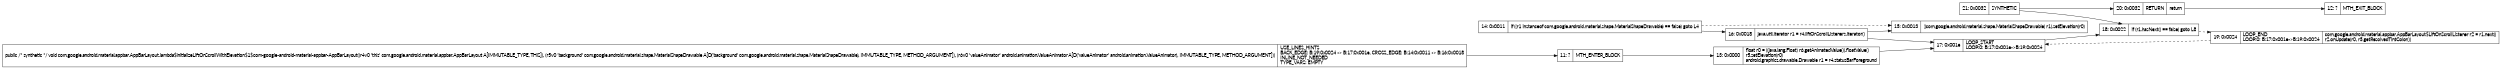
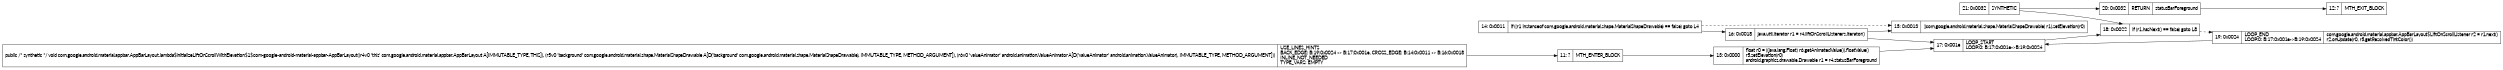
  digraph {
    fontname=Lato
    rankdir=LR
    node [fontname=Lato shape=record]
    edge [fontname=Lato]
    n1 [label="{11\:\ ?|MTH_ENTER_BLOCK\l}"]
    n2 [label="{13\:\ 0x0000|float r0 = ((java.lang.Float) r6.getAnimatedValue()).floatValue()\lr5.setElevation(r0)\landroid.graphics.drawable.Drawable r1 = r4.statusBarForeground\l}"]
    n3 [label="{17\:\ 0x001e|LOOP_START\lLOOP:0: B:17:0x001e\-\>B:19:0x0024\l}"]
    n4 [label="{14\:\ 0x0011|if ((r1 instanceof com.google.android.material.shape.MaterialShapeDrawable) == false) goto L4\l}"]
    n5 [label="{15\:\ 0x0013|((com.google.android.material.shape.MaterialShapeDrawable) r1).setElevation(r0)\l}"]
    n6 [label="{16\:\ 0x0018|java.util.Iterator r1 = r4.liftOnScrollListeners.iterator()\l}"]
    n7 [label="{18\:\ 0x0022|if (r1.hasNext() == false) goto L8\l}"]
    n8 [label="{19\:\ 0x0024|LOOP_END\lLOOP:0: B:17:0x001e\-\>B:19:0x0024\l|com.google.android.material.appbar.AppBarLayout$LiftOnScrollListener r2 = r1.next()\lr2.onUpdate(r0, r5.getResolvedTintColor())\l}"]
    n9 [label="{21\:\ 0x0032|SYNTHETIC\l}"]
-   n10 [label="{20\:\ 0x0032|RETURN\l|return\l}"]
+   n10 [label="{20\:\ 0x0032|RETURN\l|statusBarForeground\l}"]
    n11 [label="{12\:\ ?|MTH_EXIT_BLOCK\l}"]
    n12 [label="{public \/* synthetic *\/ void com.google.android.material.appbar.AppBarLayout.lambda$initializeLiftOnScrollWithElevation$1$com\-google\-android\-material\-appbar\-AppBarLayout((r4v0 'this' com.google.android.material.appbar.AppBarLayout A[IMMUTABLE_TYPE, THIS]), (r5v0 'background' com.google.android.material.shape.MaterialShapeDrawable A[D('background' com.google.android.material.shape.MaterialShapeDrawable), IMMUTABLE_TYPE, METHOD_ARGUMENT]), (r6v0 'valueAnimator' android.animation.ValueAnimator A[D('valueAnimator' android.animation.ValueAnimator), IMMUTABLE_TYPE, METHOD_ARGUMENT]))  | USE_LINES_HINTS\lBACK_EDGE: B:19:0x0024 \-\> B:17:0x001e, CROSS_EDGE: B:14:0x0011 \-\> B:16:0x0018\lINLINE_NOT_NEEDED\lTYPE_VARS: EMPTY\l}"]
    n1 -> n2
    n2 -> n3
    n3 -> n7
    n4 -> n5 [style=dashed]
    n4 -> n6
    n6 -> n3
    n6 -> n5
    n7 -> n8 [style=dashed]
-   n8 -> n3 [style=dashed]
+   n8 -> n3
    n9 -> n7
    n9 -> n10
    n10 -> n11
    n12 -> n1
  }
